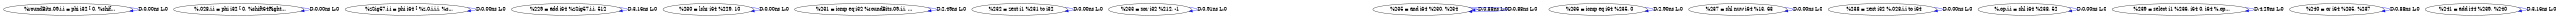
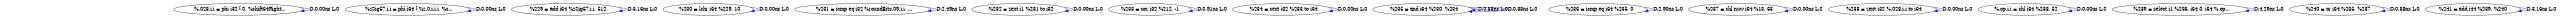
  digraph {
    edge [color=blue]
-   n1 [label="  %roundBits.09.i.i = phi i32 [ 0, %shif..."]
    n2 [label="  %.028.i.i = phi i32 [ 0, %shift64Right..."]
    n3 [label="  %zSig57.i.i = phi i64 [ %z.0.i.i.i, %s..."]
    n4 [label="  %229 = add i64 %zSig57.i.i, 512"]
    n5 [label="  %230 = lshr i64 %229, 10"]
    n6 [label="  %231 = icmp eq i32 %roundBits.09.i.i, ..."]
    n7 [label="  %232 = zext i1 %231 to i32"]
    n8 [label="%233 = xor i32 %212, -1"]
+   n9 [label="  %234 = sext i32 %233 to i64"]
    n10 [label="  %235 = and i64 %230, %234"]
    n11 [label="  %236 = icmp eq i64 %235, 0"]
    n12 [label="  %237 = shl nuw i64 %13, 63"]
    n13 [label="  %238 = zext i32 %.028.i.i to i64"]
    n14 [label="  %.op.i.i = shl i64 %238, 52"]
    n15 [label="  %239 = select i1 %236, i64 0, i64 %.op..."]
    n16 [label="  %240 = or i64 %235, %237"]
    n17 [label="%241 = add i44 %239, %240"]
-   n1 -> n1 [label="D:0.00ns L:0"]
    n2 -> n2 [label="D:0.00ns L:0"]
    n3 -> n3 [label="D:0.00ns L:0"]
    n4 -> n4 [label="D:3.16ns L:0"]
    n5 -> n5 [label="D:0.00ns L:0"]
    n6 -> n6 [label="D:2.49ns L:0"]
    n7 -> n7 [label="D:0.00ns L:0"]
    n8 -> n8 [label="D:0.91ns L:0"]
+   n9 -> n9 [label="D:0.00ns L:0"]
    n10 -> n10 [label="D:0.88ns L:0"]
    n10 -> n10 [label="D:0.88ns L:0"]
    n11 -> n11 [label="D:2.90ns L:0"]
    n12 -> n12 [label="D:0.00ns L:0"]
    n13 -> n13 [label="D:0.00ns L:0"]
    n14 -> n14 [label="D:0.00ns L:0"]
    n15 -> n15 [label="D:4.29ns L:0"]
    n16 -> n16 [label="D:0.88ns L:0"]
    n17 -> n17 [label="D:3.16ns L:0"]
  }
